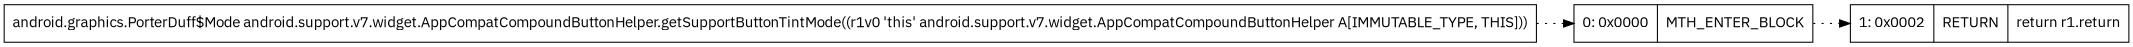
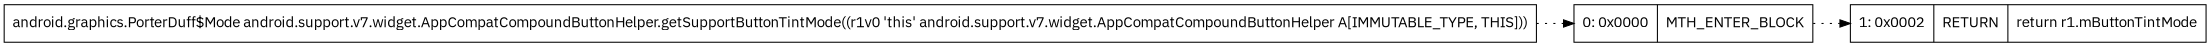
  digraph {
    rankdir=LR
    fontname="IBM Plex Sans"
    node [shape=record fontname="IBM Plex Sans"]
    edge [style=dotted fontname="IBM Plex Sans"]
    n1 [label="{0\:\ 0x0000|MTH_ENTER_BLOCK\l}"]
-   n2 [label="{1\:\ 0x0002|RETURN\l|return r1.return\l}"]
+   n2 [label="{1\:\ 0x0002|RETURN\l|return r1.mButtonTintMode\l}"]
    n3 [label="{android.graphics.PorterDuff$Mode android.support.v7.widget.AppCompatCompoundButtonHelper.getSupportButtonTintMode((r1v0 'this' android.support.v7.widget.AppCompatCompoundButtonHelper A[IMMUTABLE_TYPE, THIS])) }"]
    n1 -> n2
    n3 -> n1
  }
